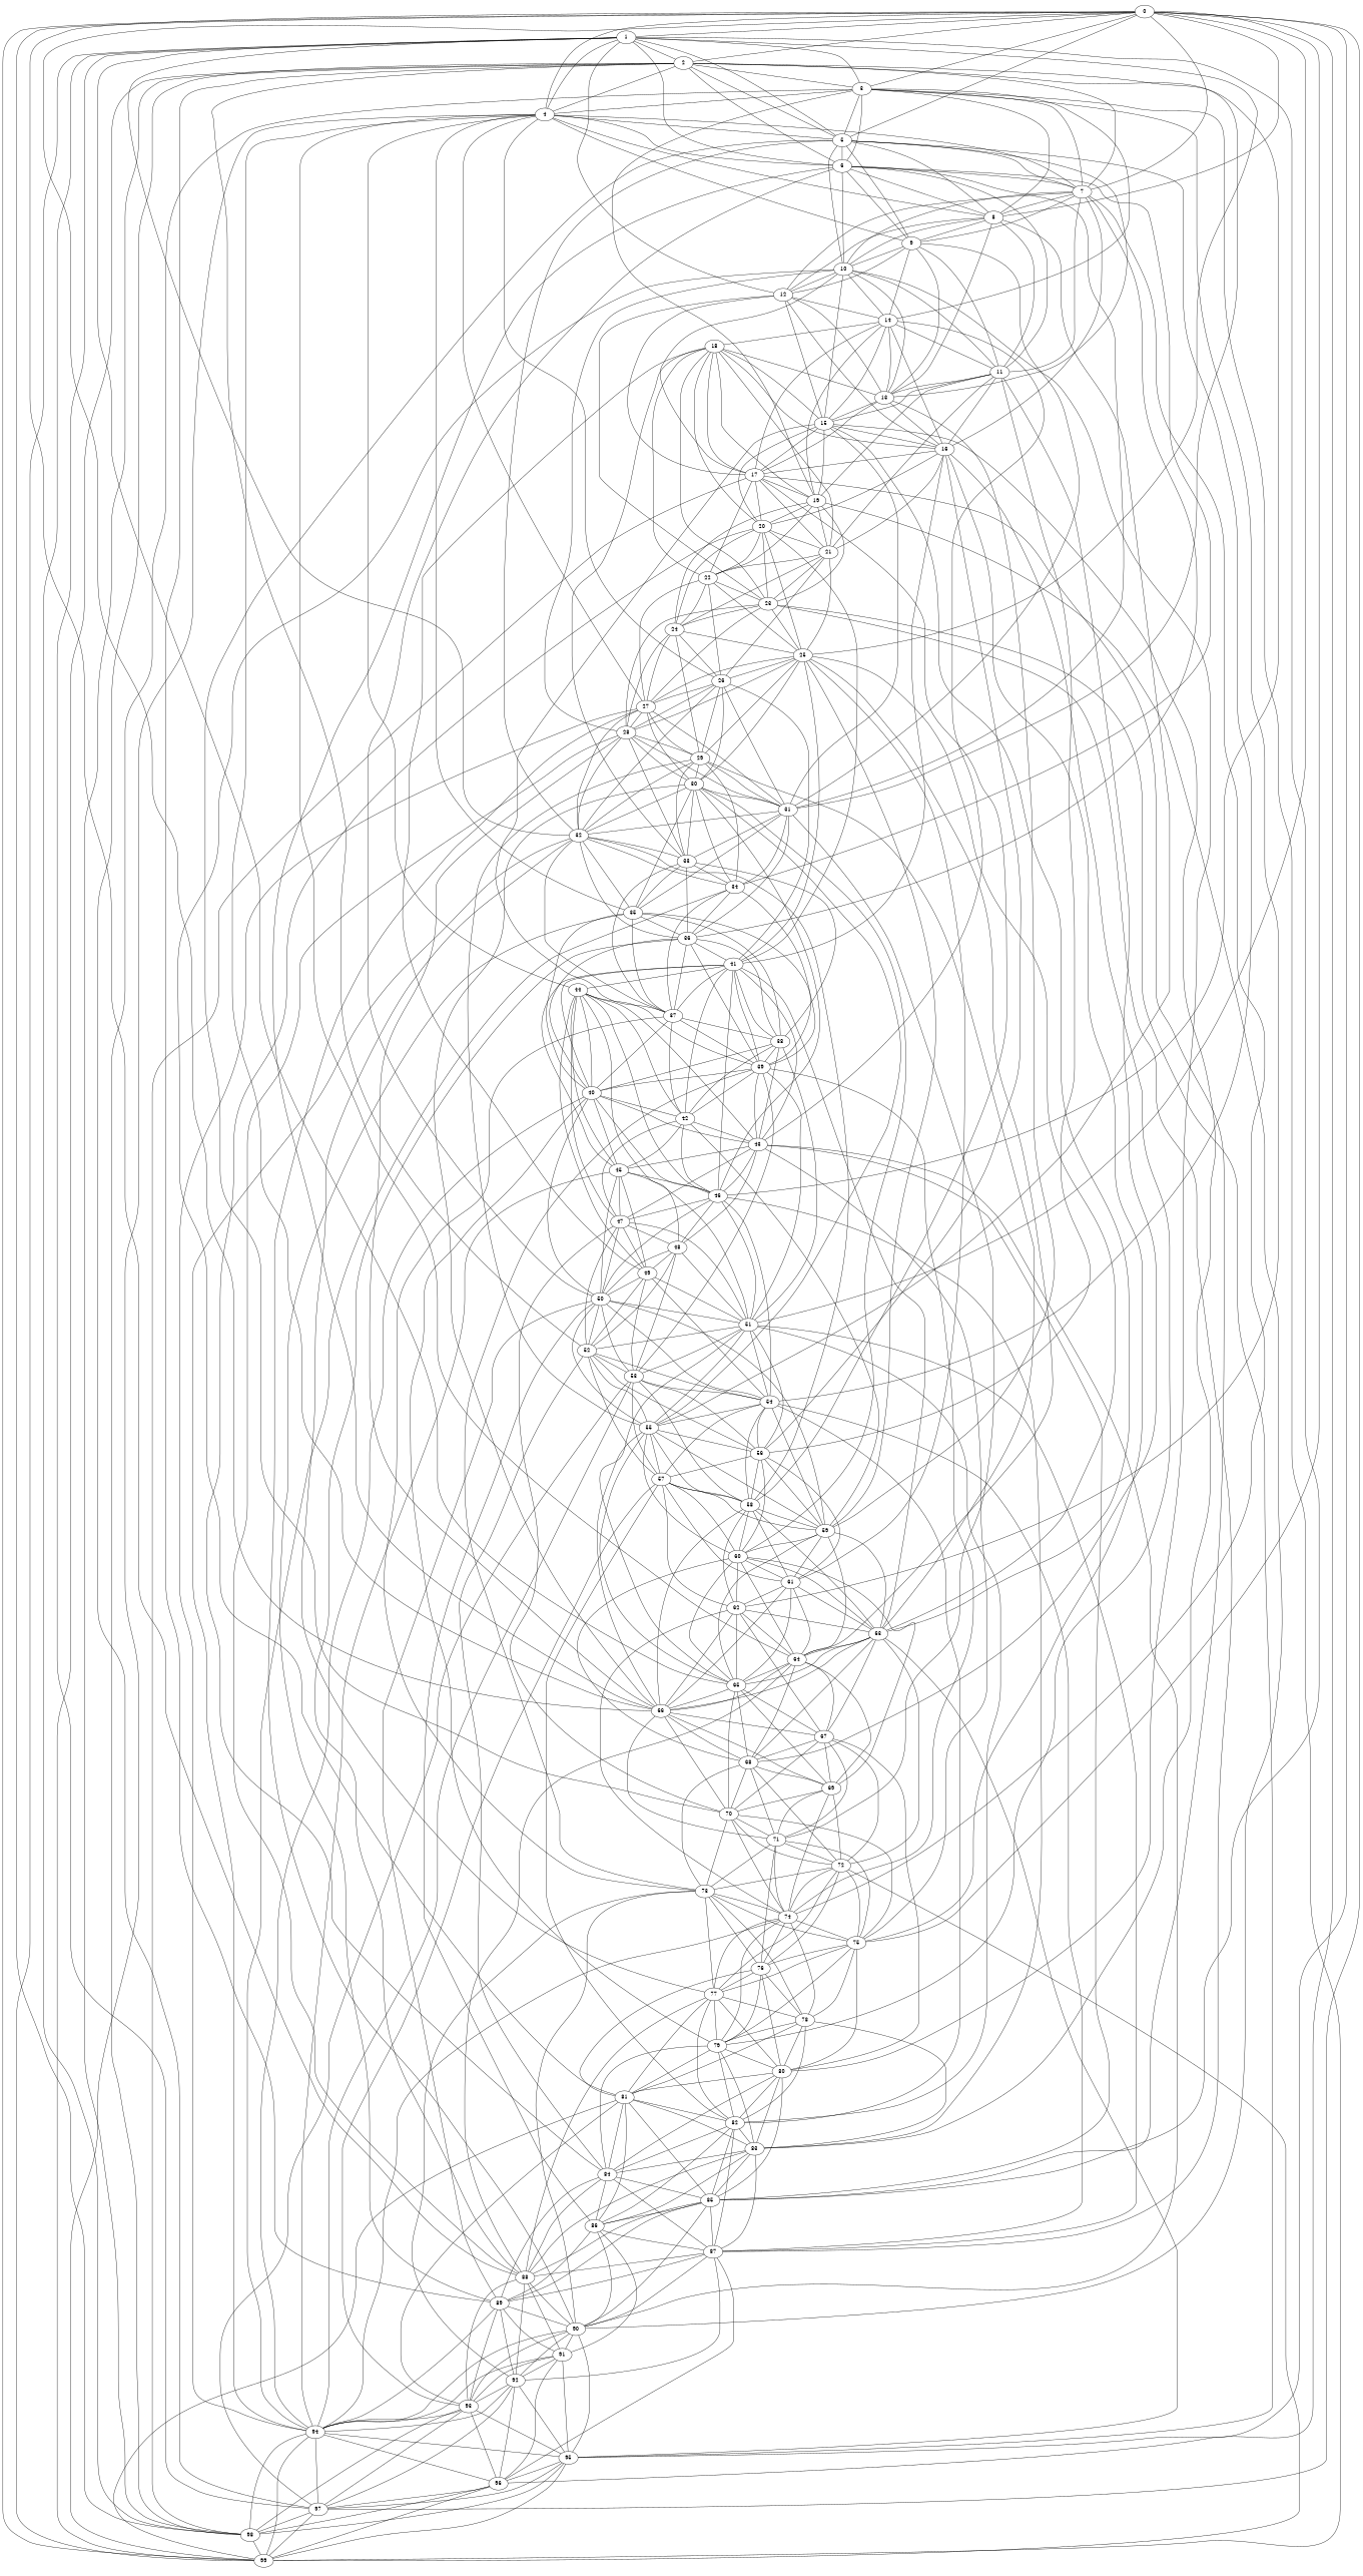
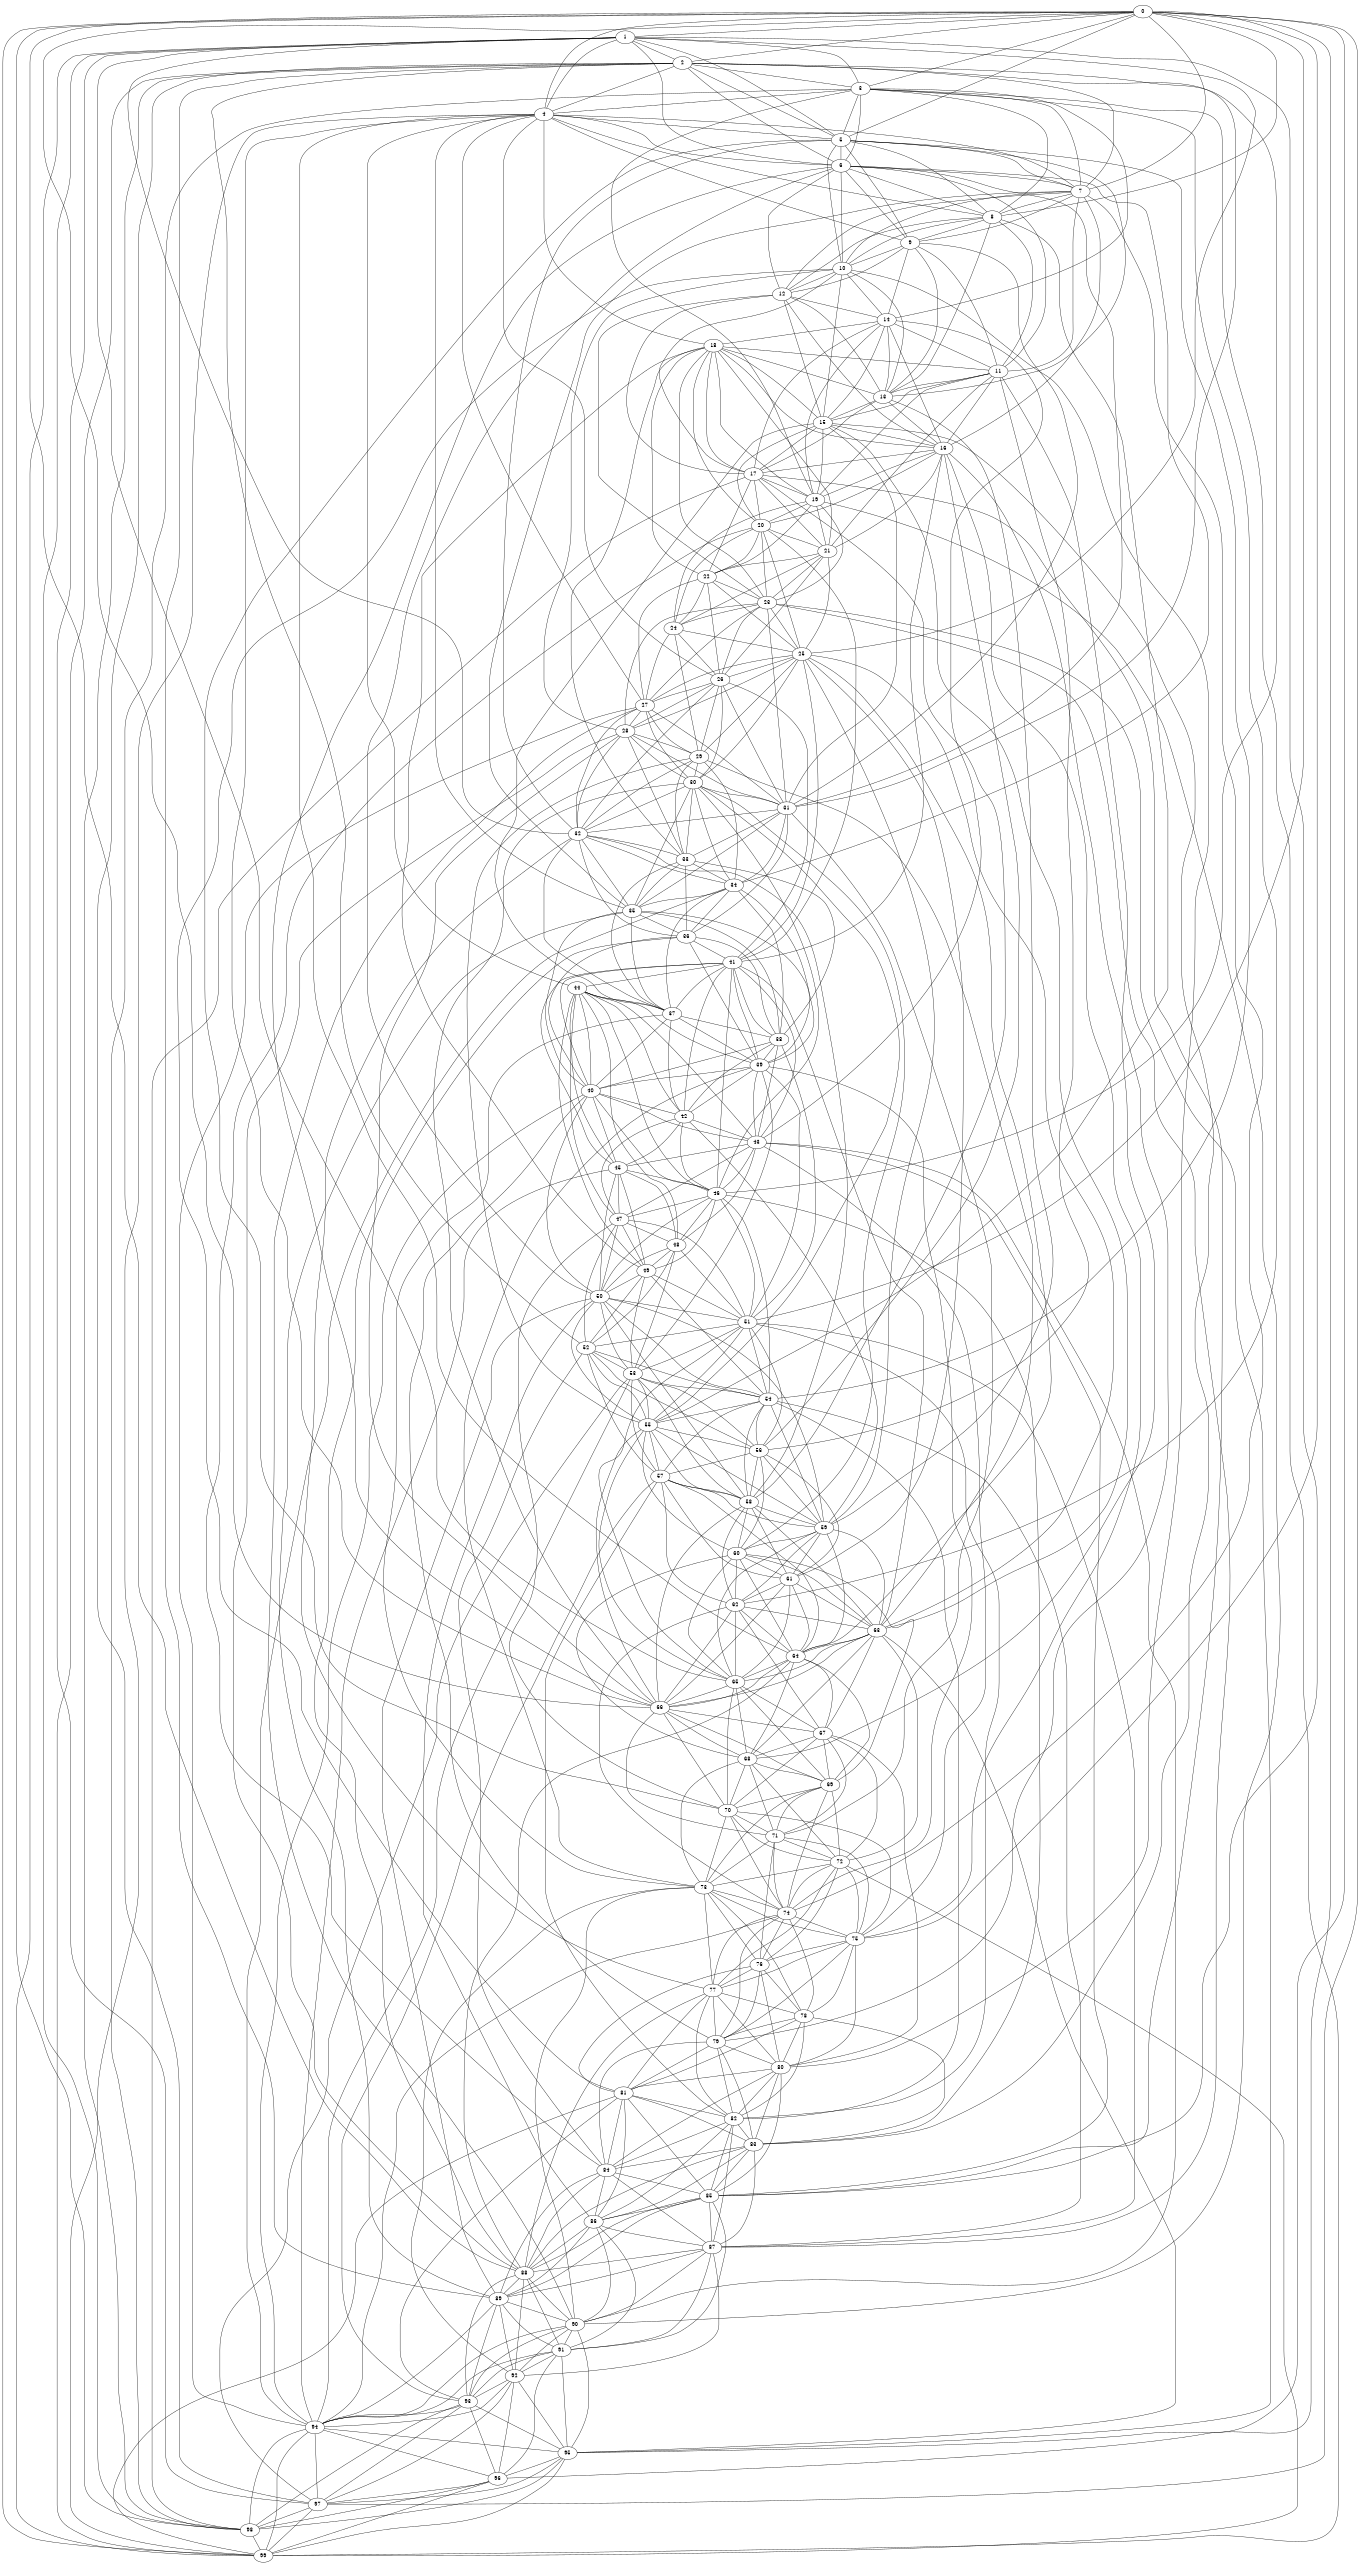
  graph {
    0
    1
    2
    3
    4
    5
    7
    8
    51
    66
    75
    88
    95
    96
    97
    98
    99
    6
    12
    25
    32
    65
    85
    31
    46
    52
    89
    14
    19
    62
    9
    18
    26
    27
    35
    44
    64
    10
    13
    54
    70
    11
    16
    36
    74
    55
    56
    87
    53
    82
    68
    71
    69
    67
    80
    79
    77
    76
    78
    90
    93
    92
    91
    34
    50
    15
    17
    23
    28
    59
    63
    41
    61
    29
    30
    37
    33
    94
    58
    86
    83
    49
    47
    48
    84
    57
    43
    21
    20
    22
    24
    38
    39
    40
    45
    81
    73
    72
    60
    42
    0 -- 1
    0 -- 2
    0 -- 3
    0 -- 4
    0 -- 5
    0 -- 7
    0 -- 8
    0 -- 51
    0 -- 66
    0 -- 75
    0 -- 88
    0 -- 95
    0 -- 96
    0 -- 97
    0 -- 98
    0 -- 99
    1 -- 2
    1 -- 3
    1 -- 4
    1 -- 5
    1 -- 97
    1 -- 98
    1 -- 99
    1 -- 6
-   1 -- 12
+   6 -- 12
    1 -- 25
    1 -- 32
    1 -- 65
    1 -- 85
    2 -- 3
    2 -- 4
    2 -- 5
    2 -- 7
    2 -- 97
    2 -- 98
    2 -- 99
    2 -- 6
    2 -- 31
    2 -- 46
    2 -- 52
    2 -- 89
    3 -- 4
    3 -- 5
    3 -- 7
    3 -- 8
    3 -- 98
    3 -- 99
    3 -- 6
    3 -- 14
    3 -- 19
    3 -- 62
    4 -- 5
    4 -- 7
    4 -- 8
    4 -- 66
    4 -- 99
    4 -- 6
    4 -- 9
+   4 -- 18
    4 -- 26
    4 -- 27
    4 -- 35
    4 -- 44
    4 -- 64
    5 -- 7
    5 -- 8
    5 -- 6
    5 -- 32
    5 -- 9
    5 -- 10
    5 -- 13
    5 -- 54
    5 -- 70
    7 -- 8
    7 -- 12
    7 -- 9
    7 -- 10
    7 -- 11
    7 -- 16
-   7 -- 36
+   7 -- 35
    7 -- 74
    8 -- 12
    8 -- 9
    8 -- 10
    8 -- 13
    8 -- 11
    8 -- 55
    51 -- 65
    51 -- 52
    51 -- 54
    51 -- 55
    51 -- 56
    51 -- 87
    51 -- 53
    51 -- 82
    66 -- 70
    66 -- 68
    66 -- 71
    66 -- 69
    66 -- 67
    75 -- 80
    75 -- 79
    75 -- 77
    75 -- 76
    75 -- 78
+   88 -- 89
    88 -- 90
    88 -- 93
    88 -- 92
    88 -- 91
    95 -- 96
    95 -- 97
    95 -- 98
    95 -- 99
    96 -- 97
    96 -- 98
    96 -- 99
    97 -- 98
    97 -- 99
    98 -- 99
    6 -- 7
    6 -- 8
    6 -- 66
    6 -- 31
    6 -- 9
    6 -- 10
    6 -- 11
    6 -- 34
    6 -- 50
    12 -- 14
    12 -- 13
    12 -- 16
    12 -- 15
    12 -- 17
    12 -- 23
    25 -- 26
    25 -- 27
    25 -- 64
    25 -- 28
    25 -- 59
    25 -- 63
    25 -- 41
    25 -- 61
    25 -- 29
    25 -- 30
    32 -- 35
    32 -- 36
    32 -- 77
    32 -- 34
    32 -- 37
    32 -- 33
-   32 -- 94
    32 -- 58
    65 -- 66
    65 -- 70
    65 -- 68
    65 -- 69
    65 -- 67
    85 -- 88
    85 -- 89
    85 -- 87
-   85 -- 90
+   85 -- 91
    85 -- 86
    31 -- 32
    31 -- 35
    31 -- 36
    31 -- 71
    31 -- 34
    31 -- 33
    46 -- 51
    46 -- 54
    46 -- 50
    46 -- 83
+   46 -- 49
    46 -- 47
    46 -- 48
    52 -- 54
    52 -- 55
    52 -- 56
    52 -- 53
    52 -- 84
    52 -- 57
    89 -- 90
    89 -- 93
    89 -- 92
    89 -- 91
    89 -- 94
    14 -- 19
    14 -- 18
    14 -- 16
    14 -- 15
    14 -- 17
    14 -- 43
    19 -- 90
    19 -- 23
    19 -- 21
    19 -- 20
    19 -- 22
    19 -- 24
    62 -- 66
    62 -- 65
    62 -- 64
    62 -- 74
    62 -- 67
    62 -- 63
    9 -- 12
    9 -- 31
    9 -- 14
    9 -- 10
    9 -- 13
    9 -- 11
    18 -- 19
    18 -- 23
    18 -- 33
    18 -- 49
    18 -- 21
    18 -- 20
    18 -- 22
    26 -- 32
    26 -- 31
    26 -- 27
    26 -- 28
    26 -- 41
    26 -- 29
    26 -- 30
    27 -- 32
    27 -- 31
    27 -- 90
    27 -- 28
    27 -- 29
    27 -- 30
    27 -- 94
    35 -- 89
    35 -- 36
    35 -- 37
    35 -- 38
    35 -- 39
    35 -- 40
    44 -- 46
    44 -- 49
    44 -- 47
    44 -- 48
    44 -- 45
    64 -- 66
    64 -- 88
    64 -- 65
    64 -- 68
    64 -- 69
    64 -- 67
    10 -- 12
    10 -- 14
    10 -- 13
-   10 -- 11
+   18 -- 11
    10 -- 80
    10 -- 15
    10 -- 17
    10 -- 28
    10 -- 81
    13 -- 14
    13 -- 18
    13 -- 16
    13 -- 15
    13 -- 17
    13 -- 59
    54 -- 55
    54 -- 56
    54 -- 87
    54 -- 82
    54 -- 59
    54 -- 58
    54 -- 57
    70 -- 75
    70 -- 74
    70 -- 71
    70 -- 73
    70 -- 72
    11 -- 14
    11 -- 19
    11 -- 13
    11 -- 16
    11 -- 56
    11 -- 68
    11 -- 15
    11 -- 21
    16 -- 75
+   16 -- 19
    16 -- 18
    16 -- 56
    16 -- 79
    16 -- 17
    16 -- 41
    16 -- 21
    16 -- 20
    36 -- 88
    36 -- 41
-   36 -- 37
+   44 -- 37
    36 -- 38
    36 -- 39
    36 -- 40
    74 -- 75
    74 -- 79
    74 -- 77
    74 -- 76
    74 -- 78
    74 -- 94
    55 -- 66
    55 -- 65
    55 -- 56
    55 -- 59
    55 -- 58
    55 -- 57
    55 -- 60
    56 -- 59
    56 -- 61
    56 -- 58
    56 -- 57
    56 -- 60
    87 -- 88
    87 -- 89
    87 -- 90
    87 -- 92
-   87 -- 96
+   87 -- 91
    53 -- 97
    53 -- 54
+   53 -- 55
    53 -- 56
    53 -- 94
    53 -- 58
    53 -- 57
    82 -- 85
    82 -- 87
    82 -- 86
    82 -- 83
    82 -- 84
    68 -- 70
    68 -- 71
    68 -- 69
    68 -- 73
    68 -- 72
    71 -- 75
    71 -- 74
    71 -- 76
    71 -- 73
    71 -- 72
    69 -- 70
    69 -- 74
    69 -- 71
+   69 -- 73
    69 -- 72
    67 -- 70
    67 -- 68
    67 -- 71
    67 -- 69
    67 -- 80
    67 -- 72
    80 -- 85
    80 -- 82
    80 -- 83
    80 -- 84
    80 -- 81
    79 -- 82
    79 -- 80
    79 -- 83
    79 -- 84
    79 -- 81
    77 -- 88
    77 -- 82
    77 -- 80
    77 -- 79
    77 -- 78
    77 -- 81
    76 -- 80
    76 -- 79
    76 -- 77
    76 -- 78
    76 -- 81
    78 -- 82
    78 -- 80
    78 -- 79
    78 -- 83
    78 -- 81
    90 -- 95
    90 -- 93
    90 -- 92
    90 -- 91
    90 -- 94
    93 -- 95
    93 -- 96
    93 -- 97
    93 -- 98
    93 -- 94
    92 -- 95
    92 -- 96
    92 -- 97
    92 -- 93
    92 -- 94
    91 -- 95
    91 -- 96
    91 -- 93
    91 -- 92
    91 -- 94
+   34 -- 35
    34 -- 36
    34 -- 37
    34 -- 94
+   34 -- 38
    34 -- 39
    50 -- 51
-   50 -- 52
+   50 -- 58
    50 -- 89
    50 -- 54
    50 -- 55
    50 -- 53
    50 -- 59
    50 -- 86
    15 -- 31
    15 -- 19
    15 -- 18
    15 -- 16
    15 -- 17
    15 -- 63
    15 -- 37
    15 -- 83
    15 -- 20
    17 -- 98
    17 -- 85
    17 -- 19
    17 -- 18
    17 -- 58
    17 -- 21
    17 -- 20
    17 -- 22
    23 -- 95
    23 -- 25
+   23 -- 26
    23 -- 27
    23 -- 87
    23 -- 28
    23 -- 24
    28 -- 66
    28 -- 88
    28 -- 32
    28 -- 31
    28 -- 29
    28 -- 30
    28 -- 33
    59 -- 65
+   59 -- 62
    59 -- 64
    59 -- 63
    59 -- 61
    59 -- 60
    63 -- 66
    63 -- 95
    63 -- 65
    63 -- 64
    63 -- 68
    63 -- 67
    63 -- 72
    41 -- 46
    41 -- 44
    41 -- 63
    41 -- 43
    41 -- 45
    41 -- 42
    61 -- 66
    61 -- 65
    61 -- 62
    61 -- 64
    61 -- 63
    29 -- 32
-   29 -- 31
+   23 -- 31
    29 -- 55
    29 -- 34
    29 -- 63
    29 -- 30
    29 -- 33
    30 -- 66
    30 -- 32
    30 -- 31
    30 -- 46
    30 -- 35
    30 -- 55
    30 -- 34
    30 -- 33
    30 -- 60
    37 -- 41
    37 -- 38
    37 -- 39
    37 -- 40
    37 -- 73
    37 -- 42
    33 -- 35
    33 -- 36
    33 -- 34
    33 -- 37
    33 -- 38
    94 -- 95
    94 -- 96
    94 -- 97
    94 -- 98
    94 -- 99
    58 -- 66
    58 -- 62
    58 -- 59
    58 -- 63
    58 -- 61
    58 -- 60
+   86 -- 88
    86 -- 89
    86 -- 87
    86 -- 90
    86 -- 91
    83 -- 88
    83 -- 85
    83 -- 87
    83 -- 86
    83 -- 84
    49 -- 51
    49 -- 52
    49 -- 54
    49 -- 53
    49 -- 50
    47 -- 51
    47 -- 52
    47 -- 70
    47 -- 50
    47 -- 49
    47 -- 48
    48 -- 51
    48 -- 52
    48 -- 53
    48 -- 50
    48 -- 49
    84 -- 88
    84 -- 85
    84 -- 89
    84 -- 87
    84 -- 86
    57 -- 62
    57 -- 82
    57 -- 93
    57 -- 59
    57 -- 61
    57 -- 58
-   57 -- 60
+   57 -- 64
    43 -- 75
    43 -- 85
    43 -- 46
    43 -- 44
    43 -- 90
    43 -- 47
    43 -- 48
    43 -- 45
    21 -- 25
    21 -- 26
    21 -- 23
    21 -- 22
    21 -- 24
    20 -- 25
    20 -- 23
    20 -- 41
    20 -- 84
    20 -- 21
    20 -- 22
    20 -- 24
    22 -- 25
    22 -- 26
    22 -- 27
    22 -- 23
    22 -- 24
    24 -- 25
    24 -- 26
    24 -- 27
-   24 -- 28
    24 -- 29
    38 -- 51
    38 -- 41
    38 -- 43
    38 -- 39
    38 -- 40
    38 -- 42
    39 -- 51
    39 -- 44
    39 -- 74
    39 -- 53
    39 -- 41
    39 -- 43
    39 -- 40
    39 -- 73
    39 -- 42
    40 -- 46
    40 -- 44
    40 -- 79
    40 -- 50
    40 -- 41
    40 -- 94
    40 -- 43
    40 -- 45
    40 -- 42
    45 -- 46
    45 -- 50
    45 -- 94
    45 -- 49
    45 -- 47
-   45 -- 51
+   45 -- 48
    81 -- 99
    81 -- 85
    81 -- 82
    81 -- 93
    81 -- 86
    81 -- 83
    81 -- 84
    73 -- 75
    73 -- 74
    73 -- 77
    73 -- 76
    73 -- 78
    73 -- 90
    73 -- 92
    72 -- 75
    72 -- 99
    72 -- 74
    72 -- 77
    72 -- 76
    72 -- 73
    60 -- 65
    60 -- 62
    60 -- 64
    60 -- 68
    60 -- 69
    60 -- 63
    60 -- 61
    42 -- 46
    42 -- 44
    42 -- 59
    42 -- 47
    42 -- 43
    42 -- 45
  }
